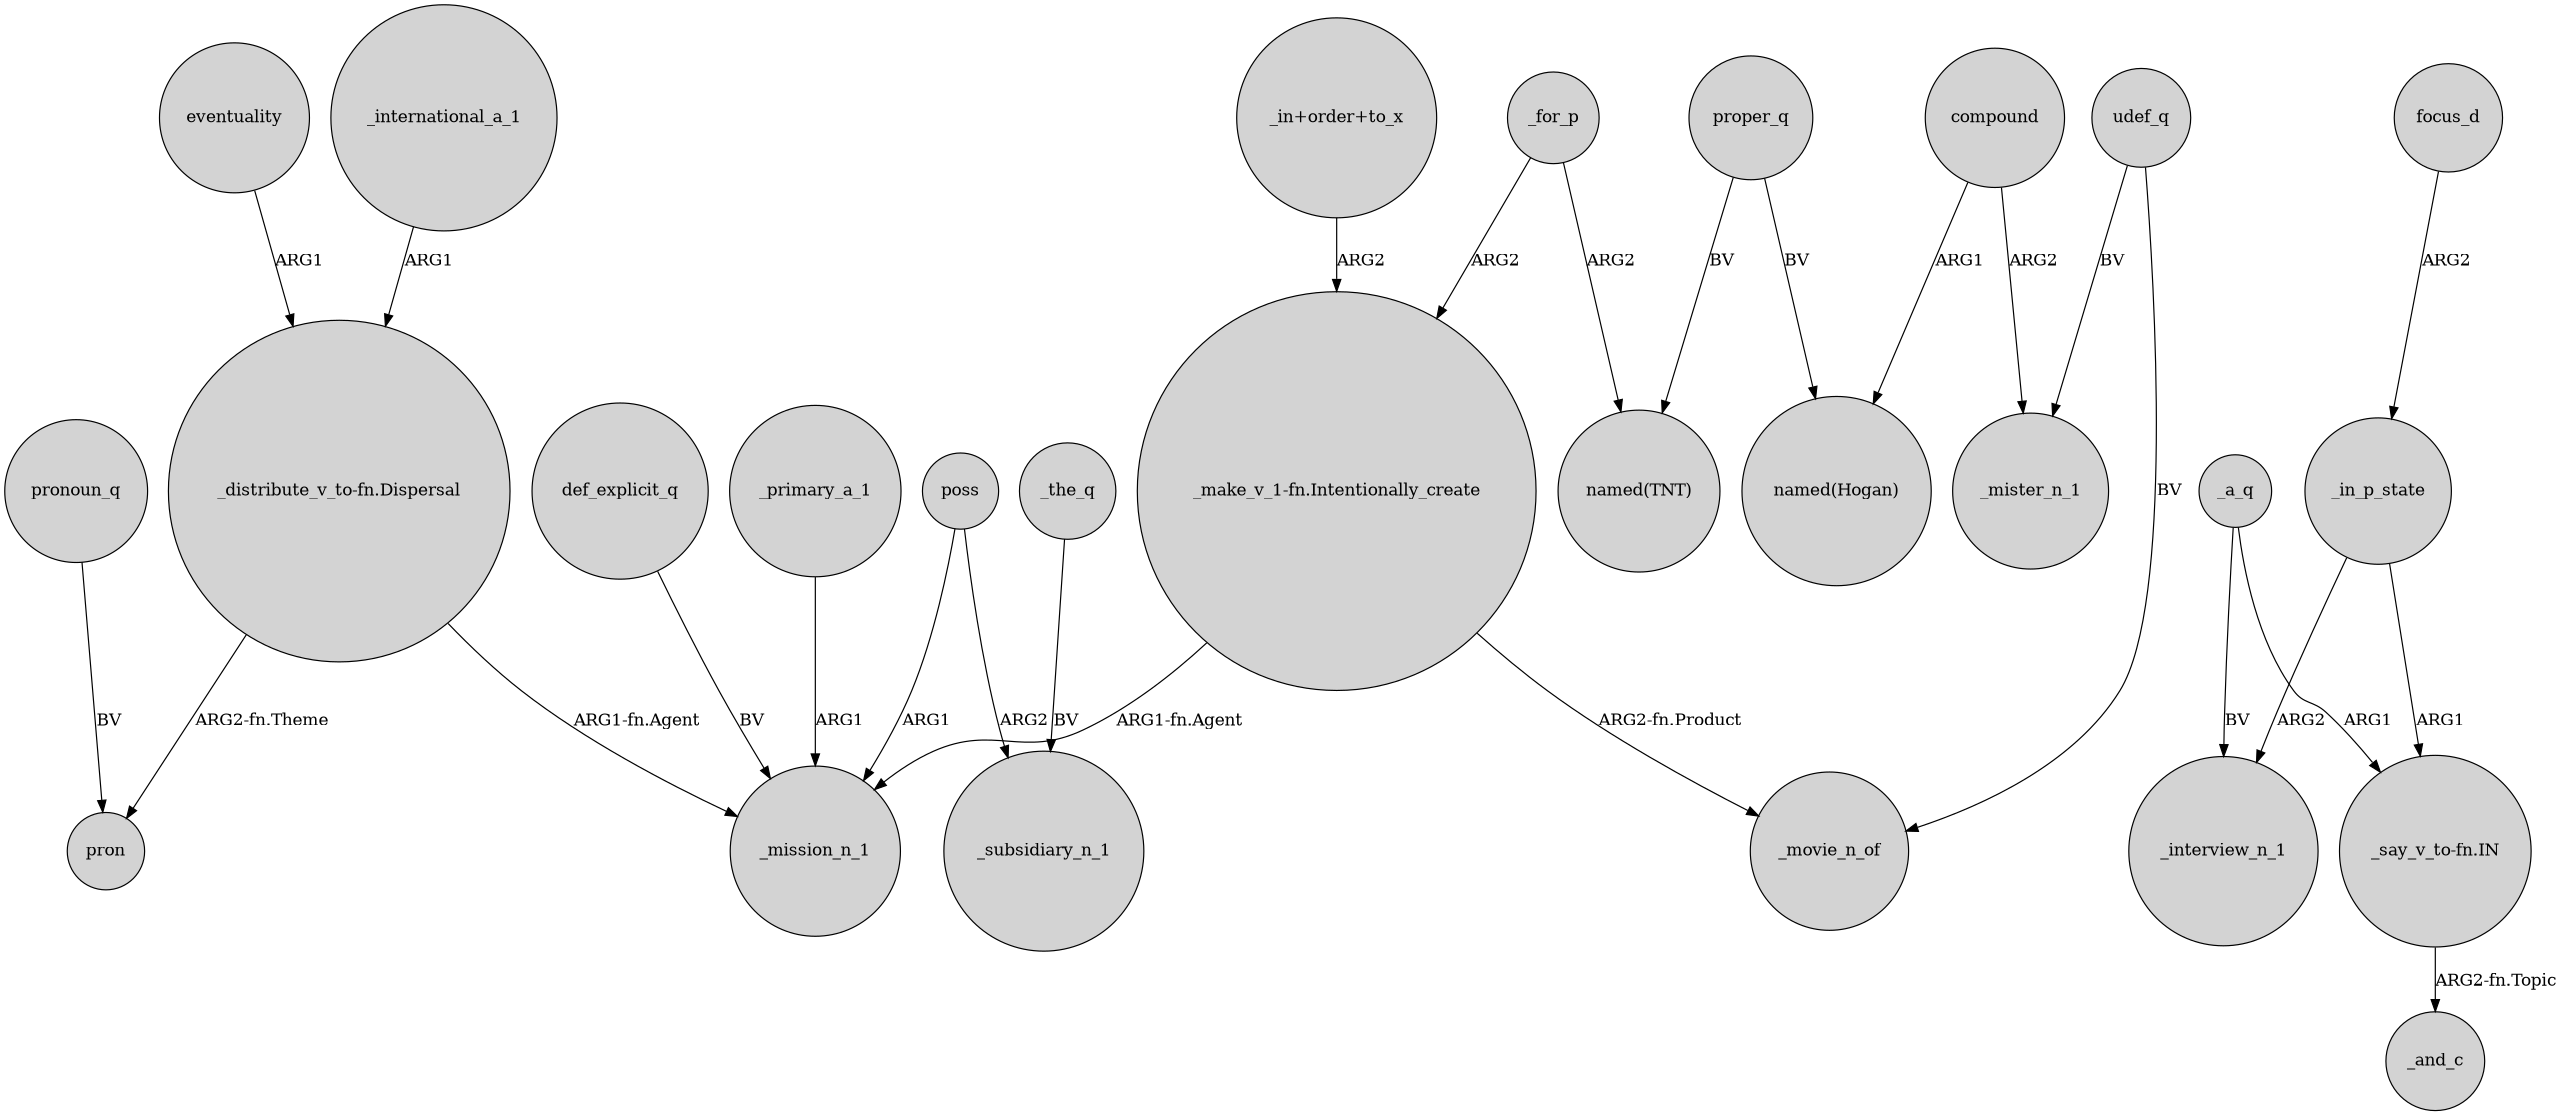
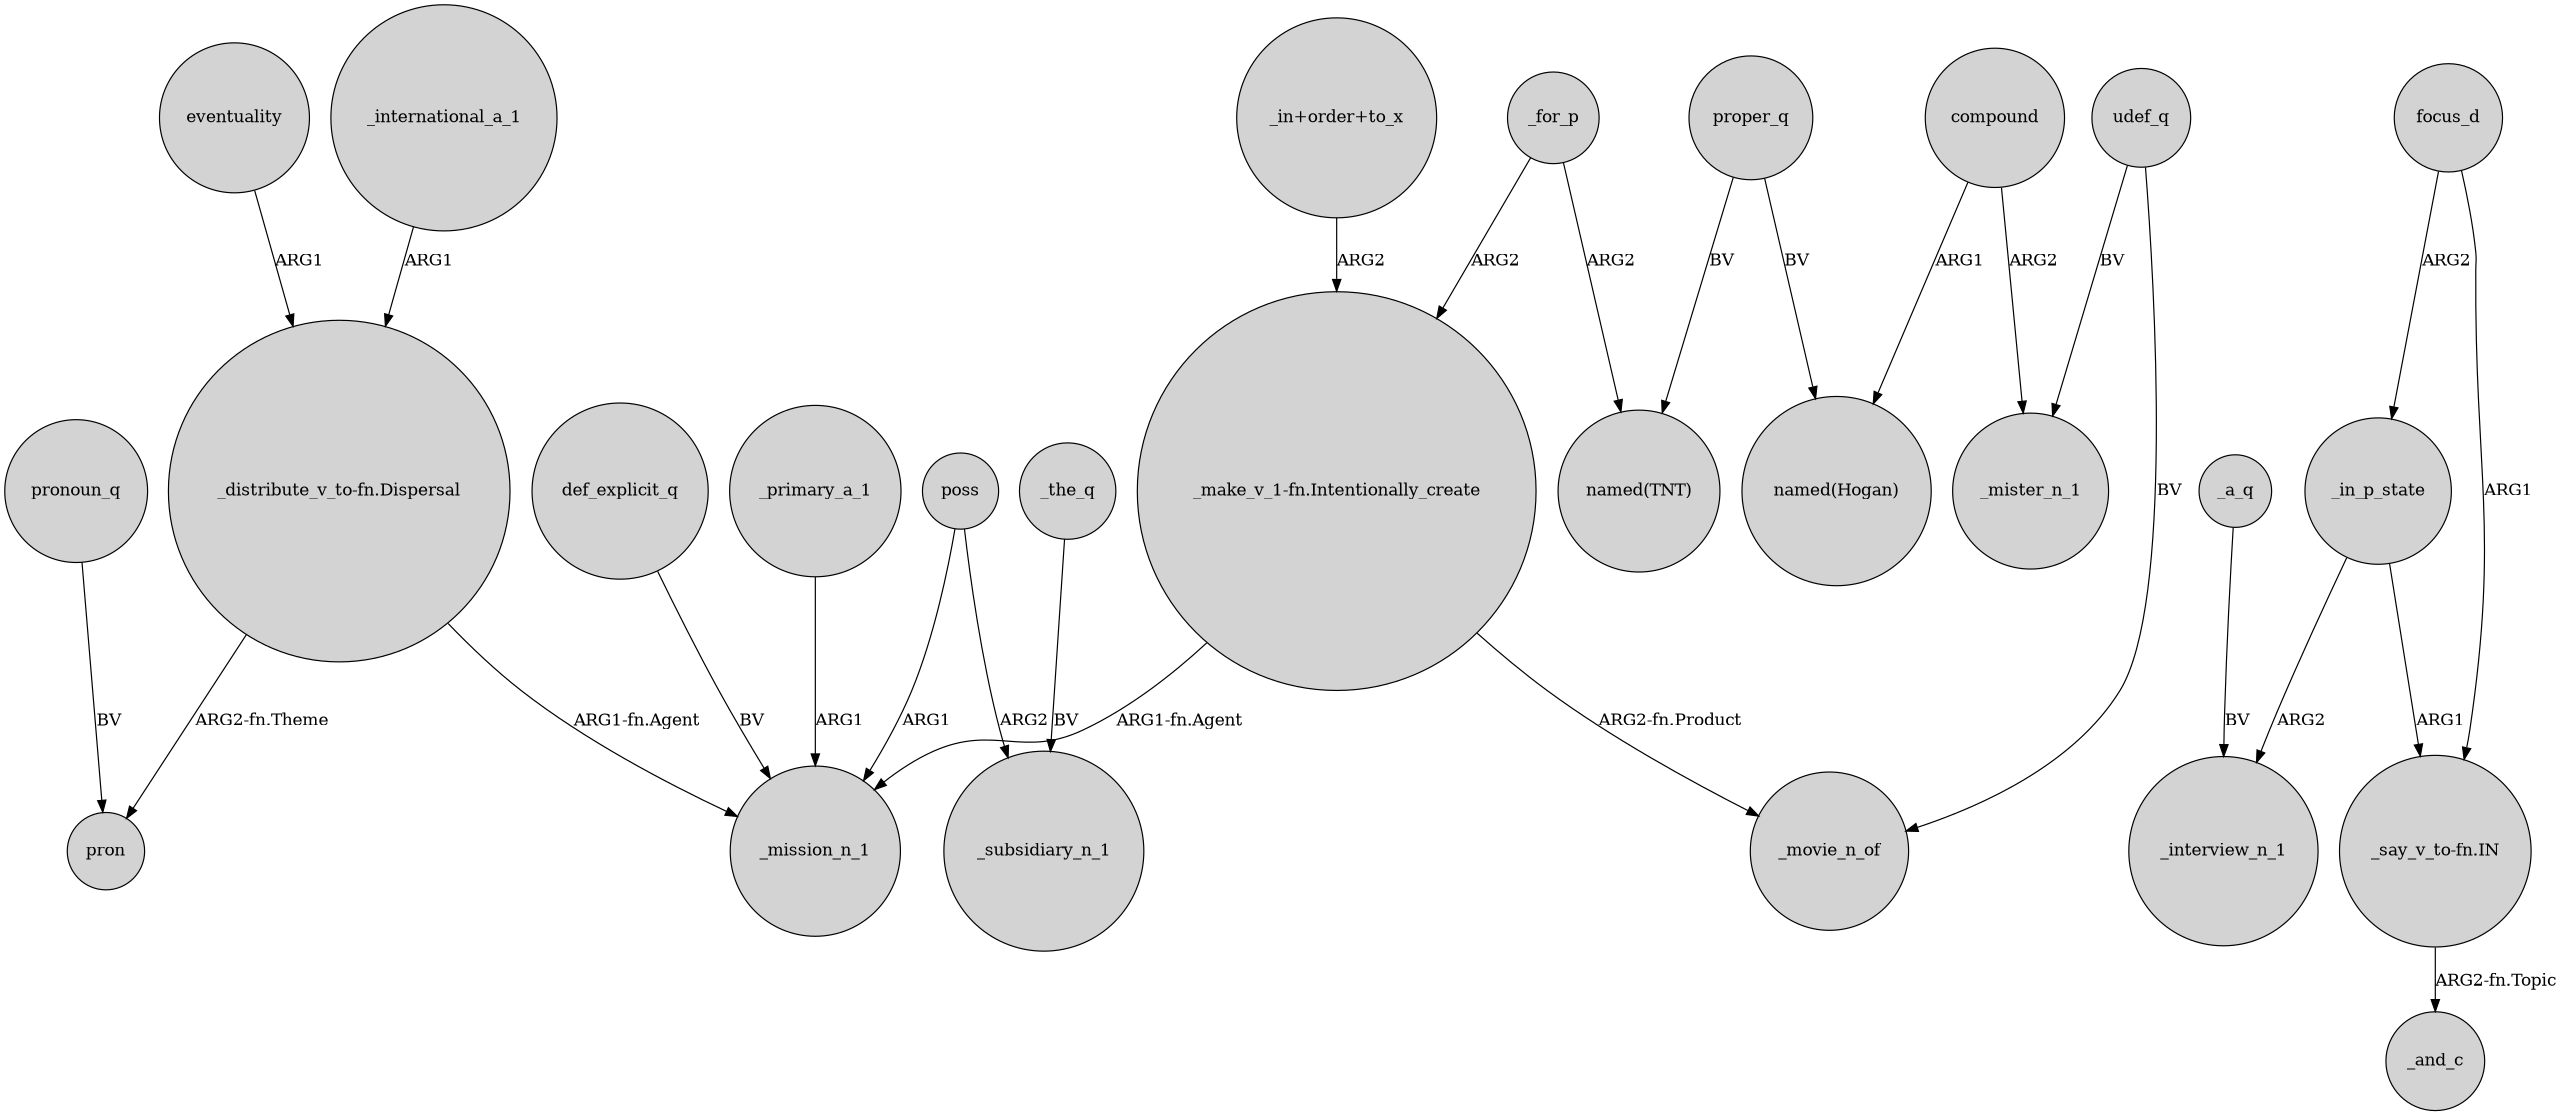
  digraph {
    node [shape=circle style=filled]
    "_make_v_1-fn.Intentionally_create"
    _mission_n_1
    _movie_n_of
    "_distribute_v_to-fn.Dispersal"
    pron
    compound
    "named(Hogan)"
    _mister_n_1
    _primary_a_1
    _a_q
    _interview_n_1
    focus_d
    _in_p_state
    "_say_v_to-fn.IN"
    _and_c
    udef_q
    "_in+order+to_x"
    _the_q
    _subsidiary_n_1
    poss
    proper_q
    "named(TNT)"
    pronoun_q
    def_explicit_q
    _for_p
    eventuality
    _international_a_1
    "_make_v_1-fn.Intentionally_create" -> _mission_n_1 [label="ARG1-fn.Agent"]
    "_make_v_1-fn.Intentionally_create" -> _movie_n_of [label="ARG2-fn.Product"]
    "_distribute_v_to-fn.Dispersal" -> _mission_n_1 [label="ARG1-fn.Agent"]
    "_distribute_v_to-fn.Dispersal" -> pron [label="ARG2-fn.Theme"]
    compound -> "named(Hogan)" [label=ARG1]
    compound -> _mister_n_1 [label=ARG2]
    _primary_a_1 -> _mission_n_1 [label=ARG1]
    _a_q -> _interview_n_1 [label=BV]
    focus_d -> _in_p_state [label=ARG2]
-   _a_q -> "_say_v_to-fn.IN" [label=ARG1]
+   focus_d -> "_say_v_to-fn.IN" [label=ARG1]
    _in_p_state -> _interview_n_1 [label=ARG2]
    _in_p_state -> "_say_v_to-fn.IN" [label=ARG1]
    "_say_v_to-fn.IN" -> _and_c [label="ARG2-fn.Topic"]
    udef_q -> _movie_n_of [label=BV]
    udef_q -> _mister_n_1 [label=BV]
    "_in+order+to_x" -> "_make_v_1-fn.Intentionally_create" [label=ARG2]
    _the_q -> _subsidiary_n_1 [label=BV]
    poss -> _mission_n_1 [label=ARG1]
    poss -> _subsidiary_n_1 [label=ARG2]
    proper_q -> "named(Hogan)" [label=BV]
    proper_q -> "named(TNT)" [label=BV]
    pronoun_q -> pron [label=BV]
    def_explicit_q -> _mission_n_1 [label=BV]
    _for_p -> "_make_v_1-fn.Intentionally_create" [label=ARG2]
    _for_p -> "named(TNT)" [label=ARG2]
    eventuality -> "_distribute_v_to-fn.Dispersal" [label=ARG1]
    _international_a_1 -> "_distribute_v_to-fn.Dispersal" [label=ARG1]
  }
